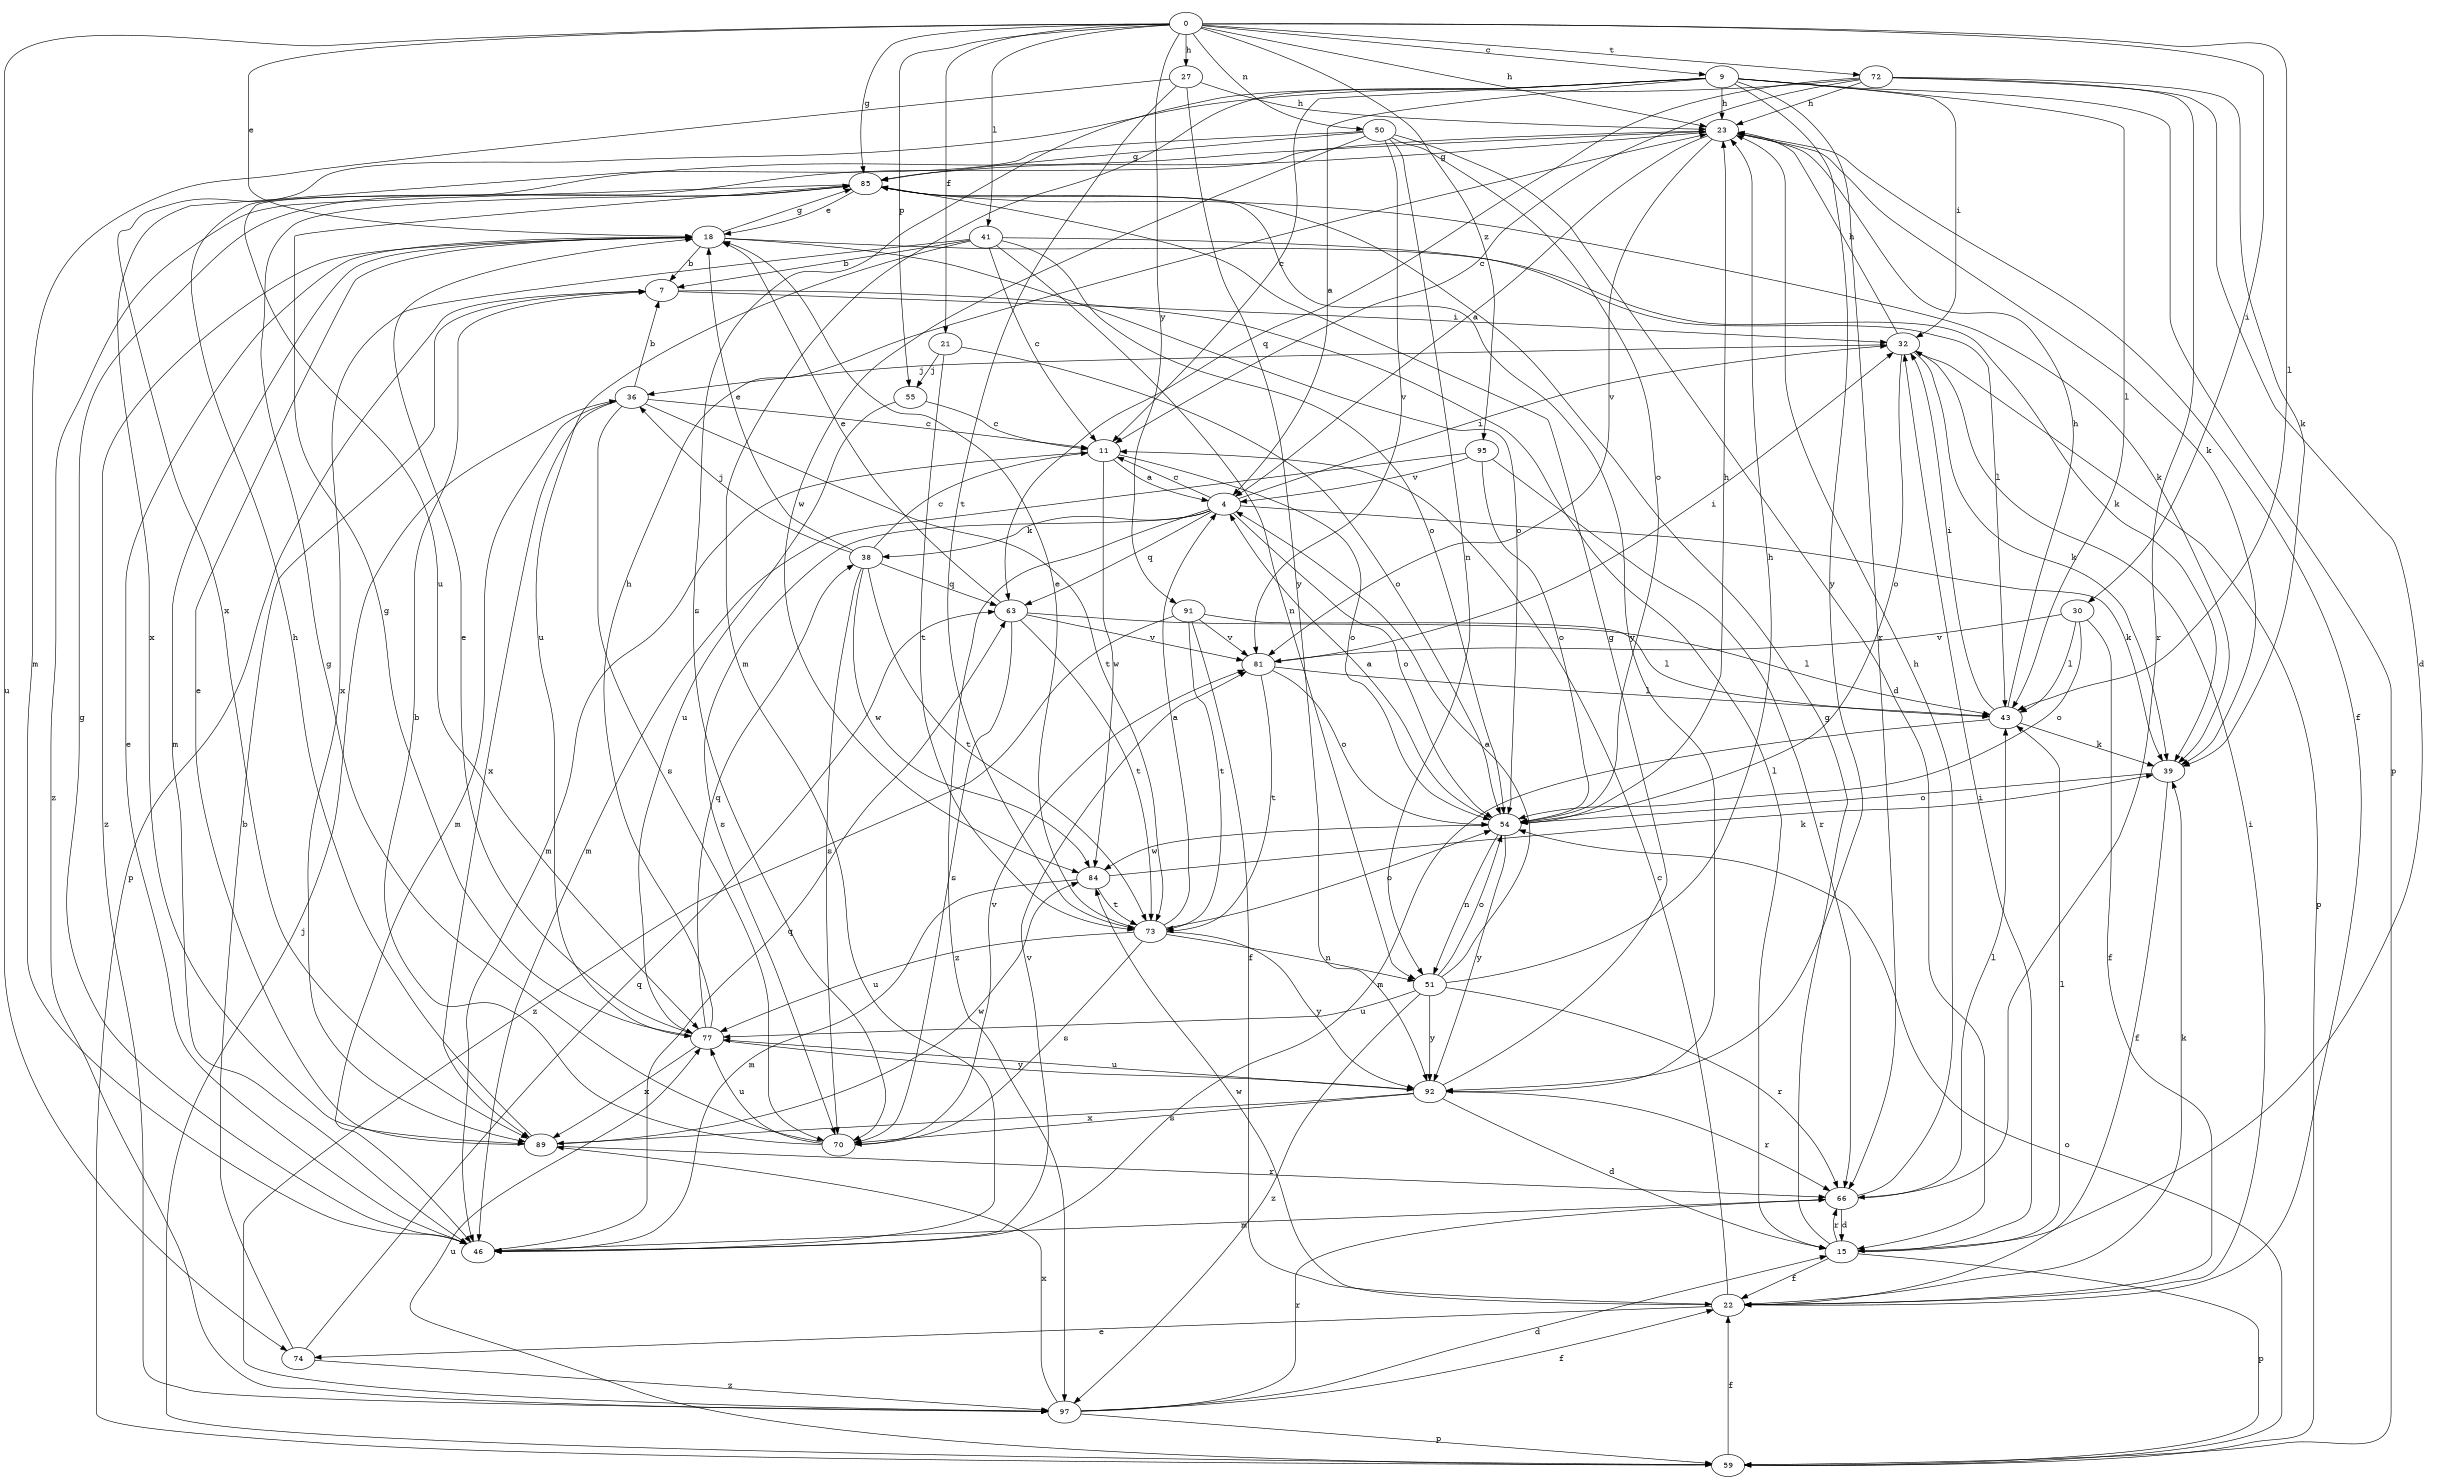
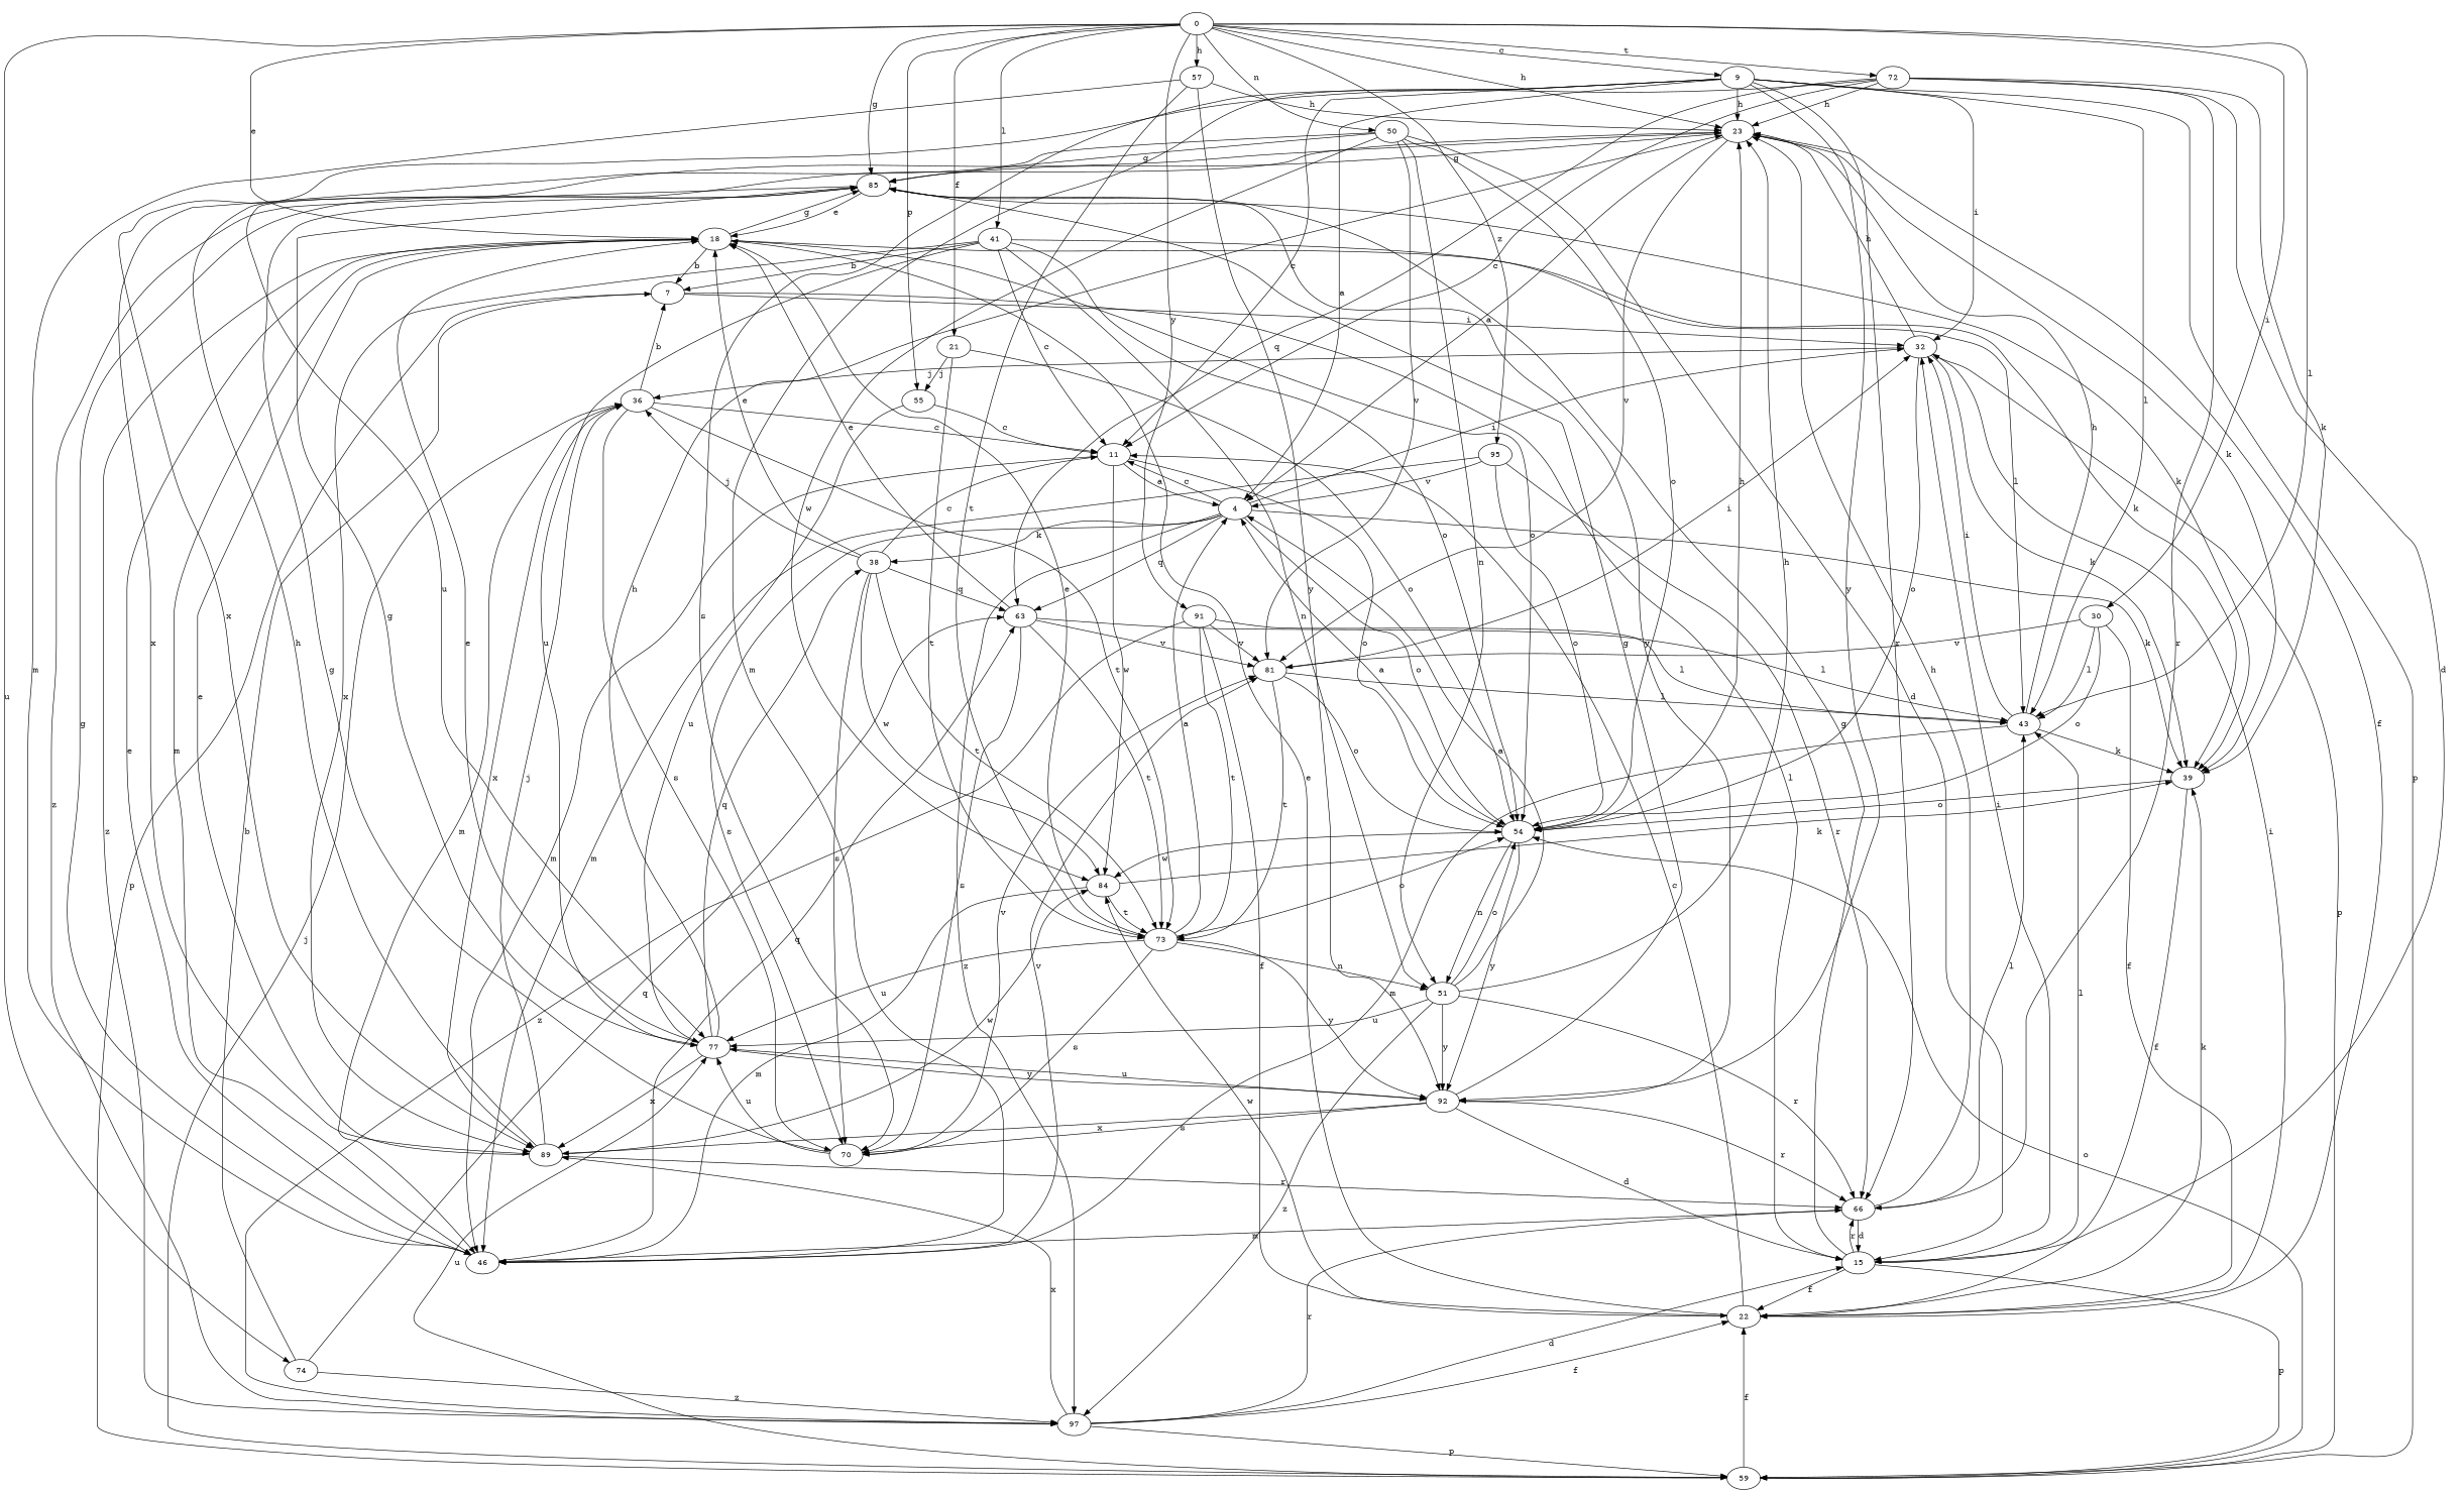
  strict digraph {
    fontname="Courier Prime"
    node [fontname="Courier Prime"]
    edge [fontname="Courier Prime"]
    0
    9
    18
    21
    n5 [label=85]
-   27
+   27 [label=57]
    n7 [label=23]
    30
    41
    43
    50
    55
    72
    74
    91
    95
    4
    11
    32
    70
    59
    46
    66
    92
    39
    54
    n27 [label=97]
    7
    73
    22
    77
    81
    89
    51
    15
    84
    63
    38
    36
    0 -> 9 [label=c]
    0 -> 18 [label=e]
    0 -> 21 [label=f]
    0 -> n5 [label=g]
    0 -> 27 [label=h]
    0 -> n7 [label=h]
    0 -> 30 [label=i]
    0 -> 41 [label=l]
    0 -> 43 [label=l]
    0 -> 50 [label=n]
    0 -> 55 [label=p]
    0 -> 72 [label=t]
    0 -> 74 [label=u]
    0 -> 91 [label=y]
    0 -> 95 [label=z]
    9 -> n7 [label=h]
    9 -> 43 [label=l]
    9 -> 4 [label=a]
    9 -> 11 [label=c]
    9 -> 32 [label=i]
    9 -> 70 [label=s]
    9 -> 59 [label=p]
    9 -> 46 [label=m]
    9 -> 66 [label=r]
    9 -> 92 [label=y]
    18 -> n5 [label=g]
    18 -> 46 [label=m]
    18 -> 39 [label=k]
    18 -> 54 [label=o]
    18 -> n27 [label=z]
    18 -> 7 [label=b]
    21 -> 55 [label=j]
    21 -> 54 [label=o]
    21 -> 73 [label=t]
    n5 -> 18 [label=e]
    n5 -> 92 [label=y]
    n5 -> 39 [label=k]
    n5 -> n27 [label=z]
    27 -> n7 [label=h]
    27 -> 46 [label=m]
    27 -> 92 [label=y]
    27 -> 73 [label=t]
    n7 -> n5 [label=g]
    n7 -> 4 [label=a]
    n7 -> 39 [label=k]
    n7 -> 22 [label=f]
    n7 -> 77 [label=u]
    n7 -> 81 [label=v]
    30 -> 43 [label=l]
    30 -> 54 [label=o]
    30 -> 22 [label=f]
    30 -> 81 [label=v]
    41 -> 43 [label=l]
    41 -> 11 [label=c]
    41 -> 54 [label=o]
    41 -> 7 [label=b]
    41 -> 77 [label=u]
    41 -> 89 [label=x]
    41 -> 51 [label=n]
    43 -> n7 [label=h]
    43 -> 32 [label=i]
    43 -> 46 [label=m]
    43 -> 39 [label=k]
    50 -> n5 [label=g]
    50 -> 54 [label=o]
    50 -> 81 [label=v]
    50 -> 89 [label=x]
    50 -> 51 [label=n]
    50 -> 15 [label=d]
    50 -> 84 [label=w]
    55 -> 11 [label=c]
    55 -> 77 [label=u]
    72 -> n7 [label=h]
    72 -> 11 [label=c]
    72 -> 66 [label=r]
    72 -> 39 [label=k]
    72 -> 89 [label=x]
    72 -> 15 [label=d]
    72 -> 63 [label=q]
    74 -> n27 [label=z]
    74 -> 7 [label=b]
    74 -> 63 [label=q]
    91 -> 43 [label=l]
    91 -> n27 [label=z]
    91 -> 73 [label=t]
    91 -> 22 [label=f]
    91 -> 81 [label=v]
    95 -> 4 [label=v]
    95 -> 46 [label=m]
    95 -> 66 [label=r]
    95 -> 54 [label=o]
    4 -> 11 [label=c]
    4 -> 32 [label=i]
    4 -> 70 [label=s]
    4 -> 39 [label=k]
    4 -> 54 [label=o]
    4 -> n27 [label=z]
    4 -> 63 [label=q]
    4 -> 38 [label=k]
    11 -> 4 [label=a]
    11 -> 46 [label=m]
    11 -> 54 [label=o]
    11 -> 84 [label=w]
    32 -> n7 [label=h]
    32 -> 59 [label=p]
    32 -> 39 [label=k]
    32 -> 54 [label=o]
    32 -> 36 [label=j]
    70 -> n5 [label=g]
-   70 -> 7 [label=b]
    70 -> 77 [label=u]
    70 -> 81 [label=v]
    59 -> 54 [label=o]
    59 -> 22 [label=f]
    59 -> 77 [label=u]
    59 -> 36 [label=j]
    46 -> 18 [label=e]
    46 -> n5 [label=g]
    46 -> 81 [label=v]
    46 -> 63 [label=q]
    66 -> n7 [label=h]
    66 -> 43 [label=l]
    66 -> 46 [label=m]
    66 -> 15 [label=d]
    92 -> n5 [label=g]
    92 -> 70 [label=s]
    92 -> 66 [label=r]
    92 -> 77 [label=u]
    92 -> 89 [label=x]
    92 -> 15 [label=d]
    39 -> 54 [label=o]
    39 -> 22 [label=f]
    54 -> n7 [label=h]
    54 -> 4 [label=a]
    54 -> 92 [label=y]
    54 -> 51 [label=n]
    54 -> 84 [label=w]
    n27 -> 59 [label=p]
    n27 -> 66 [label=r]
    n27 -> 22 [label=f]
    n27 -> 89 [label=x]
    n27 -> 15 [label=d]
    7 -> 32 [label=i]
    7 -> 59 [label=p]
    7 -> 15 [label=l]
    73 -> 18 [label=e]
    73 -> 4 [label=a]
    73 -> 70 [label=s]
    73 -> 92 [label=y]
    73 -> 54 [label=o]
    73 -> 77 [label=u]
    73 -> 51 [label=n]
-   22 -> 74 [label=e]
+   22 -> 18 [label=e]
    22 -> 11 [label=c]
    22 -> 32 [label=i]
    22 -> 39 [label=k]
    22 -> 84 [label=w]
    77 -> 18 [label=e]
    77 -> n5 [label=g]
    77 -> n7 [label=h]
    77 -> 92 [label=y]
    77 -> 89 [label=x]
    77 -> 38 [label=q]
    81 -> 43 [label=l]
    81 -> 32 [label=i]
    81 -> 54 [label=o]
    81 -> 73 [label=t]
    89 -> 18 [label=e]
    89 -> n7 [label=h]
    89 -> 66 [label=r]
    89 -> 84 [label=w]
+   89 -> 36 [label=j]
    51 -> n7 [label=h]
    51 -> 4 [label=a]
    51 -> 66 [label=r]
    51 -> 92 [label=y]
    51 -> 54 [label=o]
    51 -> n27 [label=z]
    51 -> 77 [label=u]
    15 -> n5 [label=g]
    15 -> 43 [label=l]
    15 -> 32 [label=i]
    15 -> 59 [label=p]
    15 -> 66 [label=r]
    15 -> 22 [label=f]
    84 -> 46 [label=m]
    84 -> 39 [label=k]
    84 -> 73 [label=t]
    63 -> 18 [label=e]
    63 -> 43 [label=l]
    63 -> 70 [label=s]
    63 -> 73 [label=t]
    63 -> 81 [label=v]
    38 -> 18 [label=e]
    38 -> 11 [label=c]
    38 -> 70 [label=s]
    38 -> 73 [label=t]
    38 -> 84 [label=w]
    38 -> 63 [label=q]
    38 -> 36 [label=j]
    36 -> 11 [label=c]
    36 -> 70 [label=s]
    36 -> 46 [label=m]
    36 -> 7 [label=b]
    36 -> 73 [label=t]
    36 -> 89 [label=x]
  }
